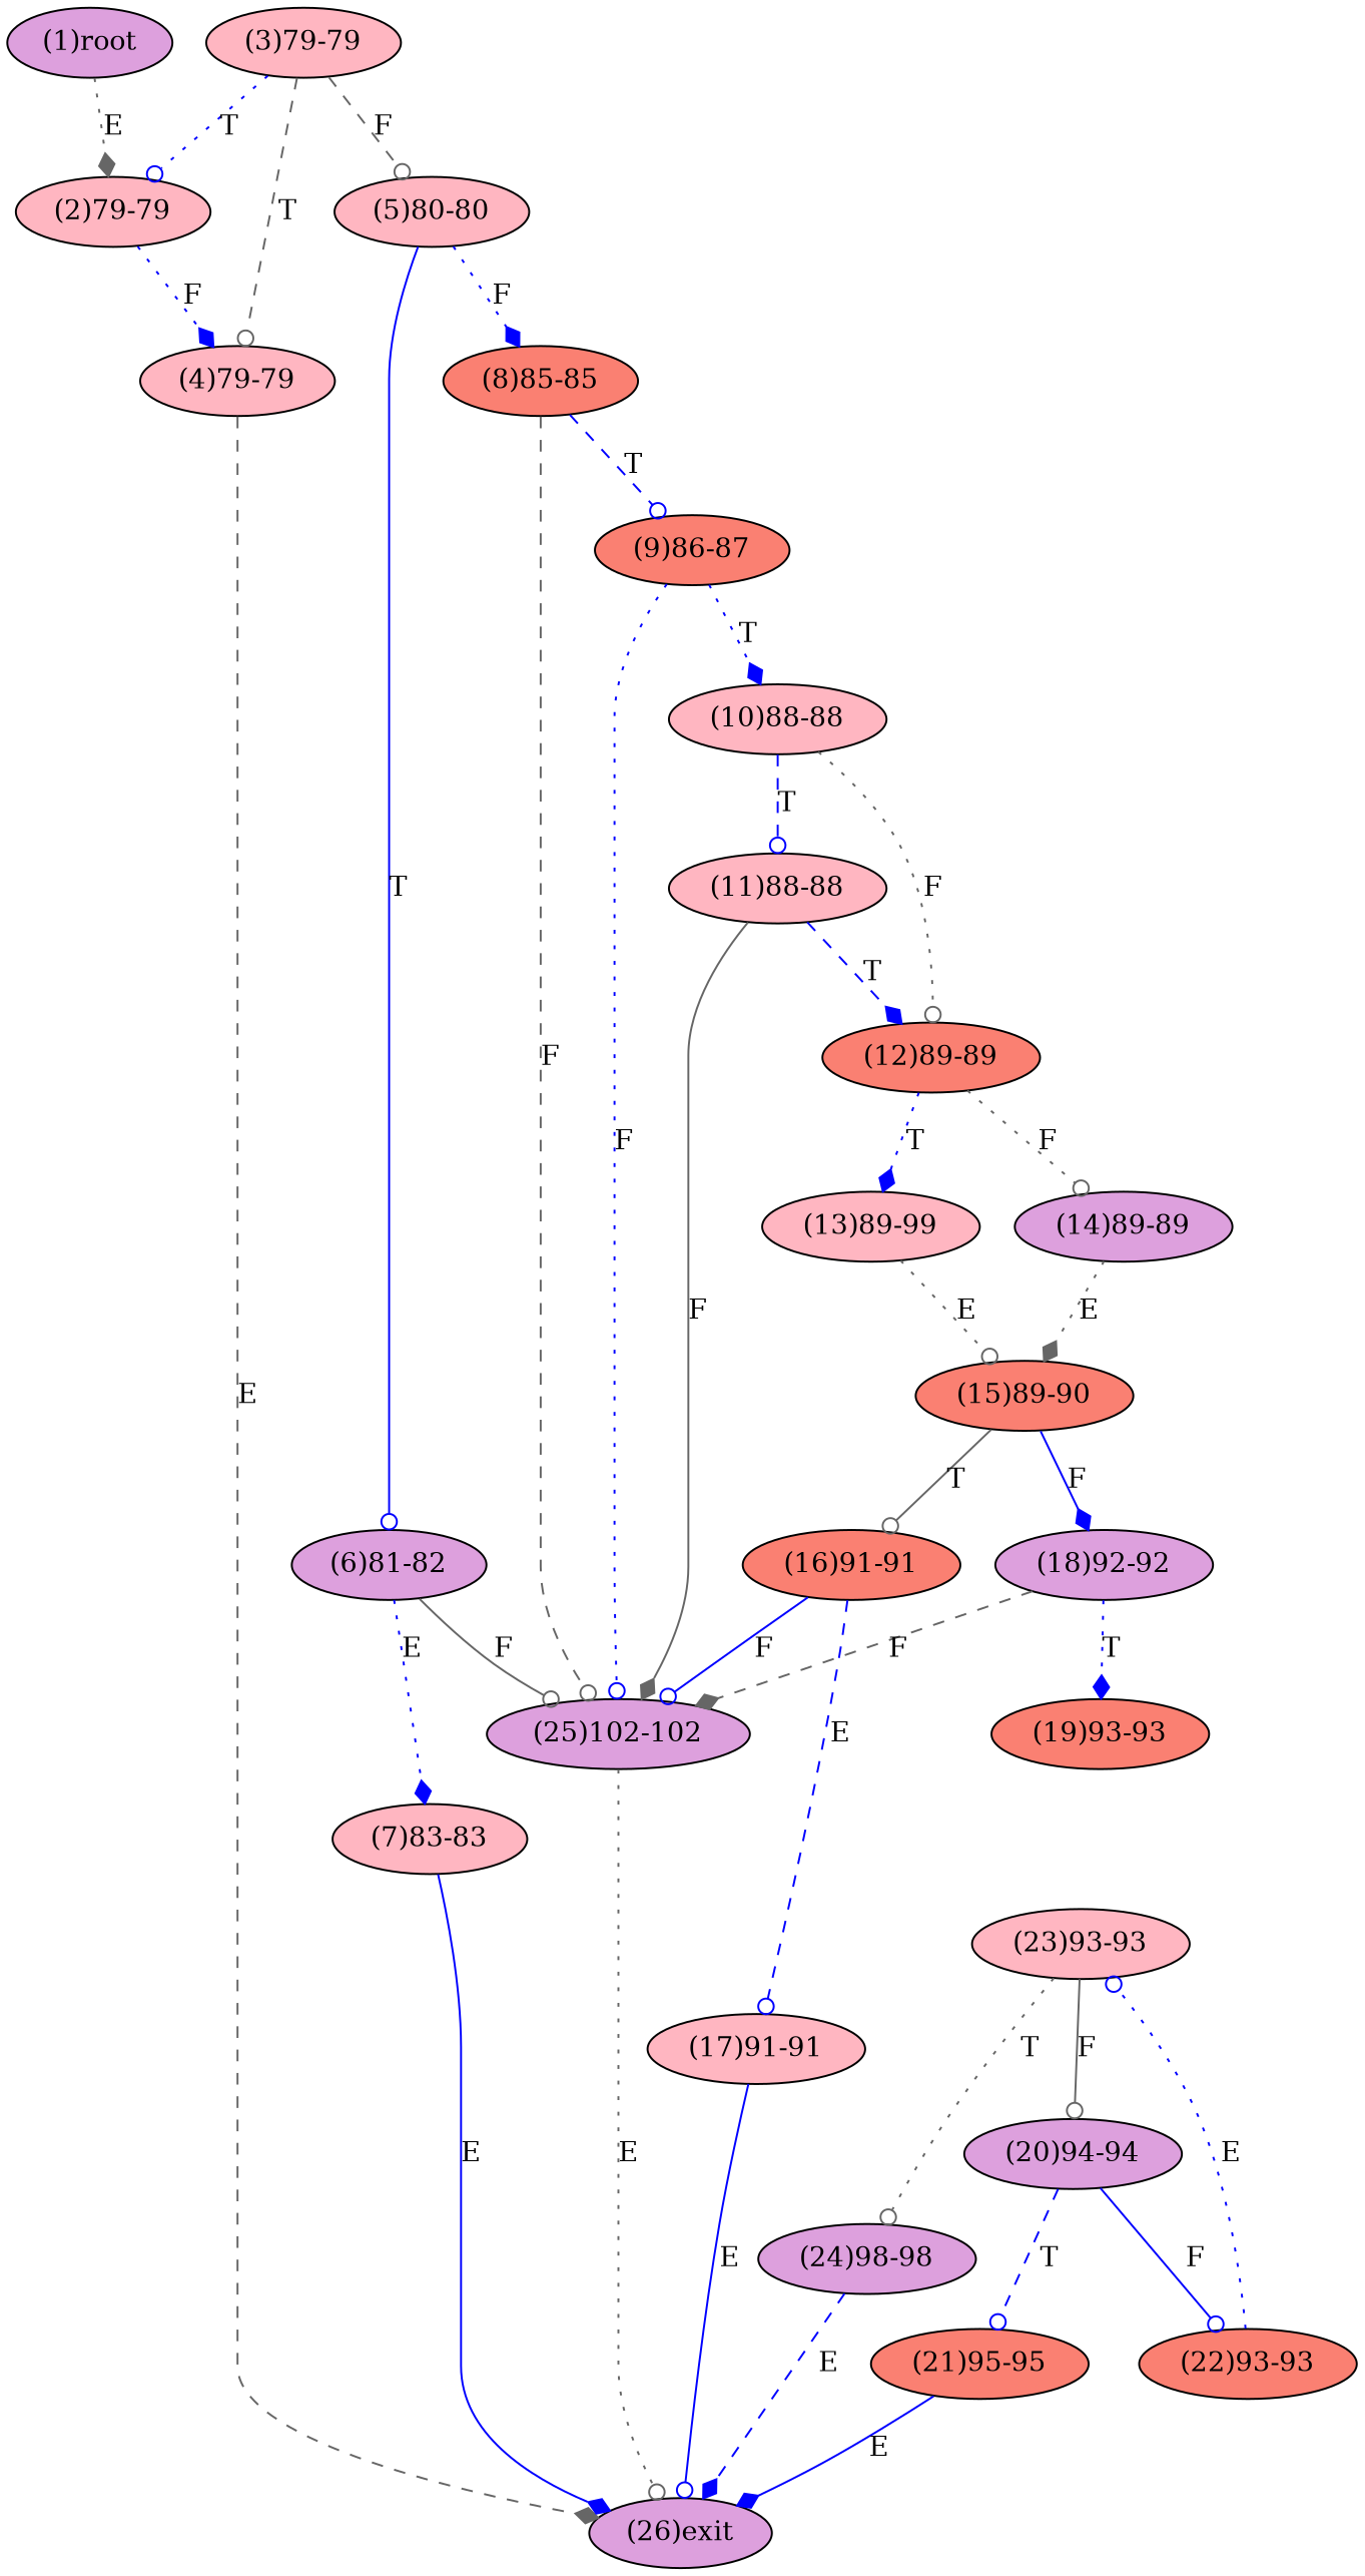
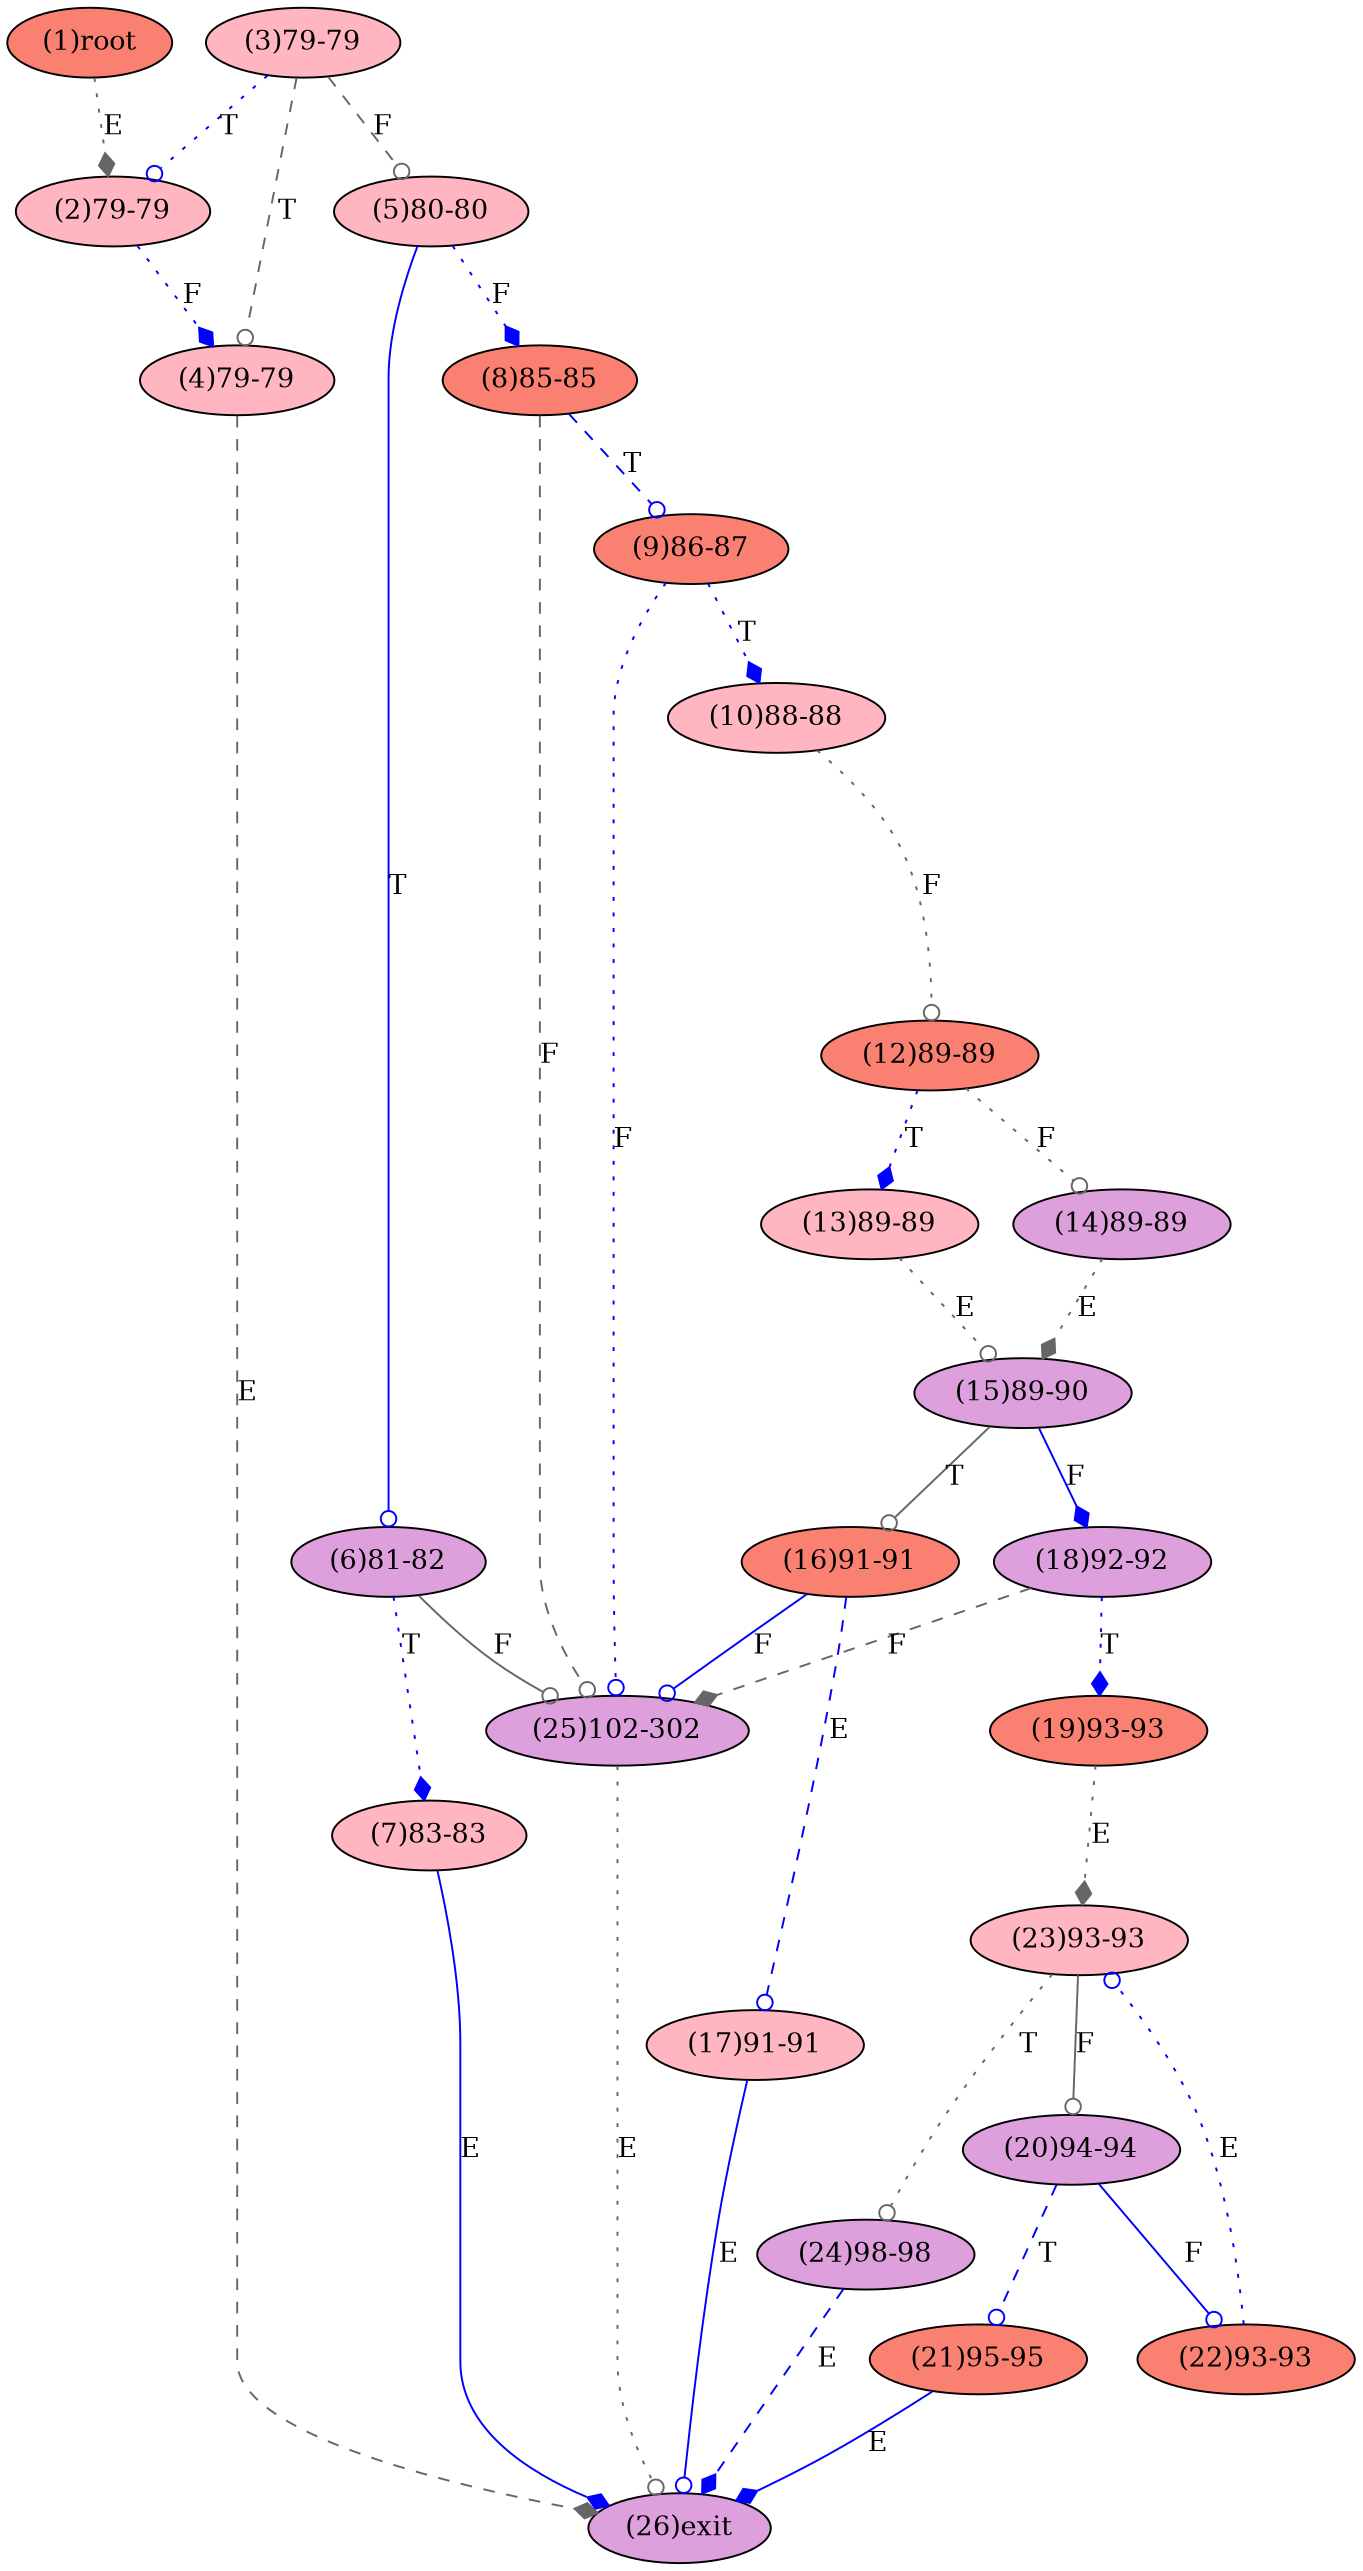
  digraph {
    node [fillcolor=lightpink style=filled]
    edge [arrowhead=odot color=blue style=dotted]
-   n1 [fillcolor=plum label="(1)root"]
+   n1 [fillcolor=salmon label="(1)root"]
    n2 [label="(2)79-79"]
    n3 [label="(4)79-79"]
    n4 [label="(3)79-79"]
    n5 [label="(5)80-80"]
    n6 [fillcolor=plum label="(26)exit"]
    n7 [fillcolor=plum label="(6)81-82"]
    n8 [fillcolor=salmon label="(8)85-85"]
    n9 [label="(7)83-83"]
-   n10 [fillcolor=plum label="(25)102-102"]
+   n10 [fillcolor=plum label="(25)102-302"]
    n11 [fillcolor=salmon label="(9)86-87"]
    n12 [label="(10)88-88"]
-   n13 [label="(11)88-88"]
    n14 [fillcolor=salmon label="(12)89-89"]
-   n15 [label="(13)89-99"]
+   n15 [label="(13)89-89"]
    n16 [fillcolor=plum label="(14)89-89"]
-   n17 [fillcolor=salmon label="(15)89-90"]
+   n17 [fillcolor=plum label="(15)89-90"]
    n18 [fillcolor=salmon label="(16)91-91"]
    n19 [fillcolor=plum label="(18)92-92"]
    n20 [label="(17)91-91"]
    n21 [fillcolor=salmon label="(19)93-93"]
    n22 [label="(23)93-93"]
    n23 [fillcolor=plum label="(20)94-94"]
    n24 [fillcolor=plum label="(24)98-98"]
    n25 [fillcolor=salmon label="(21)95-95"]
    n26 [fillcolor=salmon label="(22)93-93"]
    n1 -> n2 [arrowhead=diamond color=gray40 label=E]
    n2 -> n3 [arrowhead=diamond label=F]
    n3 -> n6 [arrowhead=diamond color=gray40 label=E style=dashed]
    n4 -> n2 [label=T]
    n4 -> n3 [color=gray40 label=T style=dashed]
    n4 -> n5 [color=gray40 label=F style=dashed]
    n5 -> n7 [label=T style=solid]
    n5 -> n8 [arrowhead=diamond label=F]
-   n7 -> n9 [arrowhead=diamond label=E]
+   n7 -> n9 [arrowhead=diamond label=T]
    n7 -> n10 [color=gray40 label=F style=solid]
    n8 -> n10 [color=gray40 label=F style=dashed]
    n8 -> n11 [label=T style=dashed]
    n9 -> n6 [arrowhead=diamond label=E style=solid]
    n10 -> n6 [color=gray40 label=E]
    n11 -> n10 [label=F]
    n11 -> n12 [arrowhead=diamond label=T]
-   n12 -> n13 [label=T style=dashed]
    n12 -> n14 [color=gray40 label=F]
-   n13 -> n10 [arrowhead=diamond color=gray40 label=F style=solid]
-   n13 -> n14 [arrowhead=diamond label=T style=dashed]
    n14 -> n15 [arrowhead=diamond label=T]
    n14 -> n16 [color=gray40 label=F]
    n15 -> n17 [color=gray40 label=E]
    n16 -> n17 [arrowhead=diamond color=gray40 label=E]
    n17 -> n18 [color=gray40 label=T style=solid]
    n17 -> n19 [arrowhead=diamond label=F style=solid]
    n18 -> n10 [label=F style=solid]
    n18 -> n20 [label=E style=dashed]
    n19 -> n10 [arrowhead=diamond color=gray40 label=F style=dashed]
    n19 -> n21 [arrowhead=diamond label=T]
    n20 -> n6 [label=E style=solid]
+   n21 -> n22 [arrowhead=diamond color=gray40 label=E]
    n22 -> n23 [color=gray40 label=F style=solid]
    n22 -> n24 [color=gray40 label=T]
    n23 -> n25 [label=T style=dashed]
    n23 -> n26 [label=F style=solid]
    n24 -> n6 [arrowhead=diamond label=E style=dashed]
    n25 -> n6 [arrowhead=diamond label=E style=solid]
    n26 -> n22 [label=E]
  }
